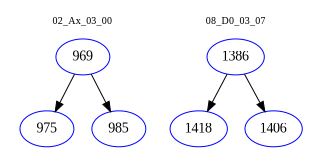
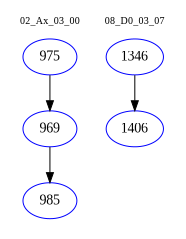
  digraph {
    fontname="Liberation Serif"
    node [color=blue fontname="Liberation Serif"]
    edge [color=black fontname="Liberation Serif"]
    n1 [label=969]
    n2 [label=975]
    n3 [label=985]
-   n4 [label=1386]
-   n5 [label=1418]
+   n4 [label=1346]
    n6 [label=1406]
    subgraph cluster_1 {
      color=white
      fontsize=10
      label="02_Ax_03_00"
      n1
      n2
      n3
    }
    subgraph cluster_2 {
      color=white
      fontsize=10
      label="08_D0_03_07"
      n4
-     n5
      n6
    }
-   n1 -> n2
+   n2 -> n1
    n1 -> n3
-   n4 -> n5
    n4 -> n6
  }
